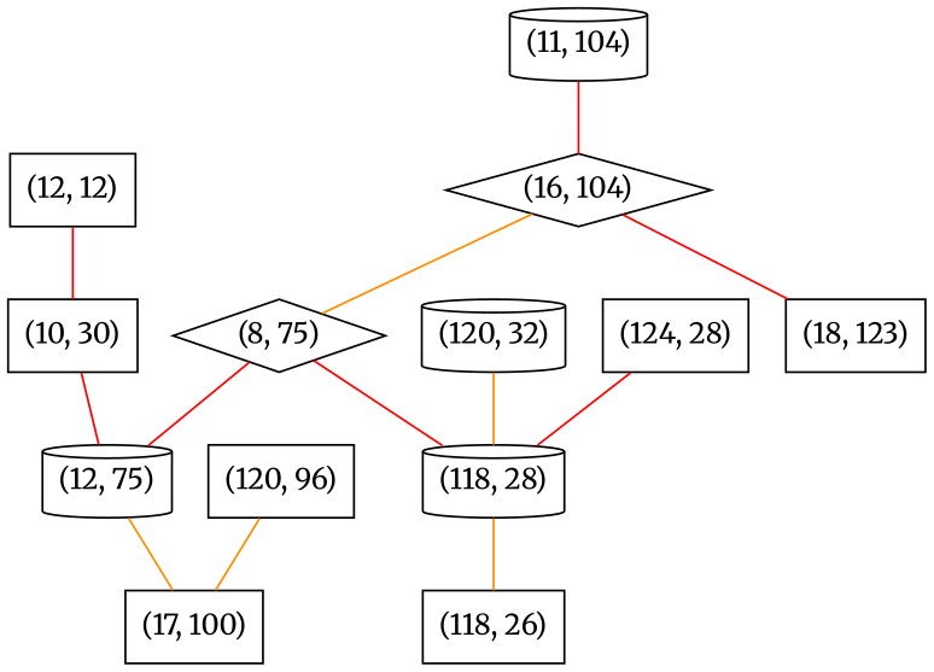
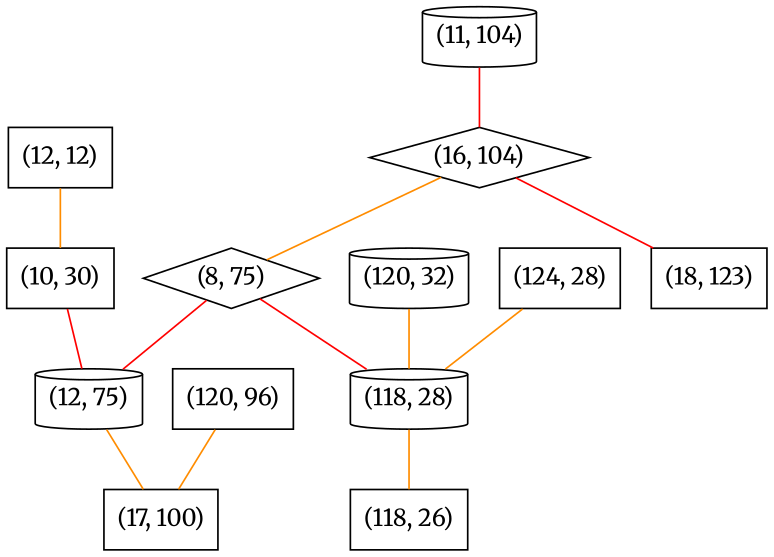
  graph {
    fontname=Merriweather
    node [fontname=Merriweather shape=box]
    edge [color=red fontname=Merriweather weight=1]
    "(12, 12)"
    "(10, 30)"
    "(12, 75)" [shape=cylinder]
    "(17, 100)"
    "(118, 28)" [shape=cylinder]
    "(118, 26)"
    "(120, 32)" [shape=cylinder]
    "(11, 104)" [shape=cylinder]
    "(16, 104)" [shape=diamond]
    "(8, 75)" [shape=diamond]
    "(18, 123)"
    "(124, 28)"
    "(120, 96)"
-   "(12, 12)" -- "(10, 30)"
+   "(12, 12)" -- "(10, 30)" [color=darkorange]
    "(10, 30)" -- "(12, 75)"
    "(12, 75)" -- "(17, 100)" [color=darkorange]
    "(118, 28)" -- "(118, 26)" [color=darkorange]
    "(120, 32)" -- "(118, 28)" [color=darkorange]
    "(11, 104)" -- "(16, 104)"
    "(16, 104)" -- "(8, 75)" [color=darkorange]
    "(16, 104)" -- "(18, 123)"
    "(8, 75)" -- "(12, 75)"
    "(8, 75)" -- "(118, 28)"
-   "(124, 28)" -- "(118, 28)"
+   "(124, 28)" -- "(118, 28)" [color=darkorange]
    "(120, 96)" -- "(17, 100)" [color=darkorange]
  }
